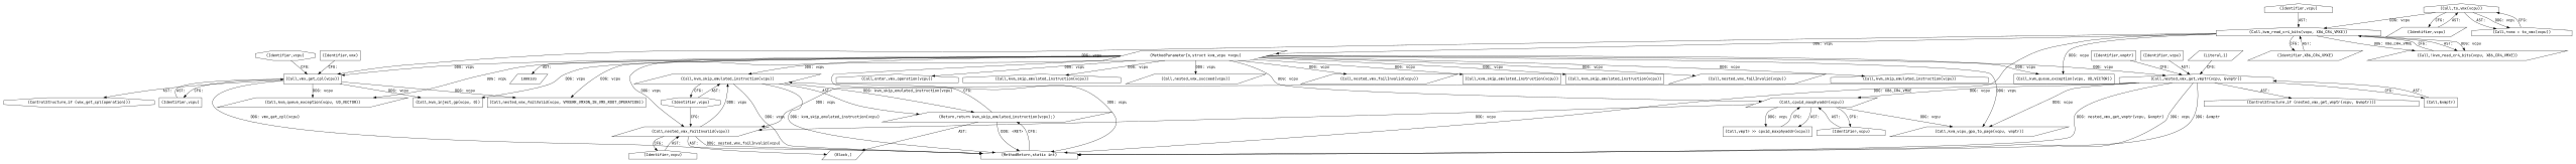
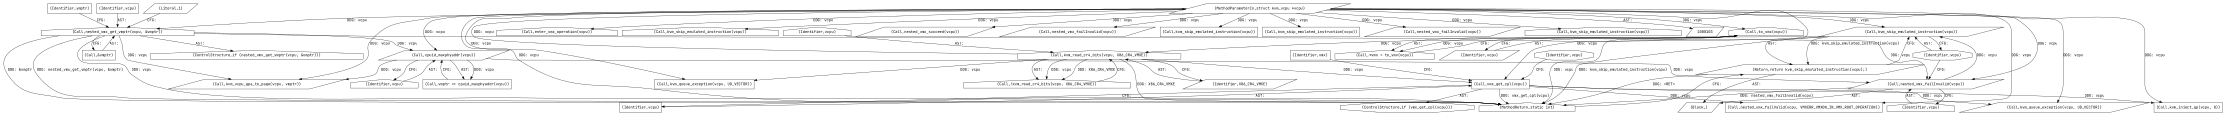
  digraph {
    fontname="JetBrains Mono"
    node [fontname="JetBrains Mono" shape=parallelogram]
    edge [fontname="JetBrains Mono"]
    n1 [label="(Call,kvm_skip_emulated_instruction(vcpu))"]
    n2 [label="(Return,return kvm_skip_emulated_instruction(vcpu);)"]
    n3 [label="(Identifier,vcpu)" shape=octagon]
    n4 [label="(MethodReturn,static int)" shape=house]
    n5 [label="(Block,)"]
    n6 [label="(Call,nested_vmx_failInvalid(vcpu))"]
    n7 [label="(Identifier,vcpu)" shape=house]
    n8 [label="(Call,cpuid_maxphyaddr(vcpu))"]
    n9 [label="(Identifier,vcpu)" shape=house]
    n10 [label="(Call,kvm_vcpu_gpa_to_page(vcpu, vmptr))"]
    n11 [label="(Call,vmptr >> cpuid_maxphyaddr(vcpu))" shape=box]
    n12 [label="(Call,nested_vmx_get_vmptr(vcpu, &vmptr))" shape=house]
    n13 [label="(ControlStructure,if (nested_vmx_get_vmptr(vcpu, &vmptr)))" shape=house]
    n14 [label="(Call,&vmptr)" shape=box]
    n15 [label="(Call,vmx_get_cpl(vcpu))" shape=box]
    n16 [label="(Call,kvm_queue_exception(vcpu, UD_VECTOR))"]
-   n17 [label="(ControlStructure,if (vmx_get_cpl(operation)))" shape=octagon]
+   n17 [label="(ControlStructure,if (vmx_get_cpl(vcpu)))" shape=octagon]
    n18 [label="(Call,kvm_inject_gp(vcpu, 0))" shape=box]
    n19 [label="(Identifier,vcpu)" shape=box]
    n20 [label="(Call,nested_vmx_failValid(vcpu, VMXERR_VMXON_IN_VMX_ROOT_OPERATION))" shape=box]
    n21 [label="(Call,kvm_read_cr4_bits(vcpu, X86_CR4_VMXE))" shape=house]
    n22 [label="(Call,kvm_queue_exception(vcpu, UD_VECTOR))" shape=box]
    n23 [label="(Identifier,X86_CR4_VMXE)"]
-   n24 [label="(Call,!kvm_read_cr4_bits(vcpu, X86_CR4_VMXE))"]
+   n24 [label="(Call,!kvm_read_cr4_bits(vcpu, X86_CR4_VMXE))" shape=house]
    n25 [label="(MethodParameterIn,struct kvm_vcpu *vcpu)"]
    n26 [label="(Call,to_vmx(vcpu))" shape=house]
    n27 [label="(Identifier,vcpu)"]
    n28 [label="(Call,*vmx = to_vmx(vcpu))" shape=house]
    n29 [label="(Call,enter_vmx_operation(vcpu))" shape=house]
    n30 [label="(Call,kvm_skip_emulated_instruction(vcpu))" shape=house]
    n31 [label="(Call,nested_vmx_succeed(vcpu))"]
    n32 [label="(Call,nested_vmx_failInvalid(vcpu))"]
    n33 [label="(Call,kvm_skip_emulated_instruction(vcpu))" shape=box]
    n34 [label="(Call,kvm_skip_emulated_instruction(vcpu))" shape=box]
    n35 [label="(Call,nested_vmx_failInvalid(vcpu))"]
    n36 [label="(Call,kvm_skip_emulated_instruction(vcpu))" shape=house]
    1000103
    n38 [label="(Identifier,vmptr)" shape=box]
    n39 [label="(Identifier,vcpu)" shape=house]
    n40 [label="(Identifier,vcpu)" shape=octagon]
    n41 [label="(Identifier,vmx)" shape=box]
    n42 [label="(Identifier,vcpu)" shape=box]
    n43 [label="(Literal,1)"]
    n1 -> n2 [label="AST: "]
    n1 -> n2 [label="DDG: kvm_skip_emulated_instruction(vcpu)"]
    n1 -> n3 [label="CFG: "]
    n1 -> n4 [label="DDG: vcpu"]
    n1 -> n4 [label="DDG: kvm_skip_emulated_instruction(vcpu)"]
    n2 -> n1 [label="CFG: "]
    n2 -> n4 [label="DDG: <RET>"]
    n2 -> n5 [label="AST: "]
    n3 -> n1 [label="AST: "]
    n3 -> n6 [label="CFG: "]
    n4 -> n2 [label="CFG: "]
    n6 -> n1 [label="DDG: vcpu"]
    n6 -> n4 [label="DDG: nested_vmx_failInvalid(vcpu)"]
    n6 -> n5 [label="AST: "]
    n6 -> n7 [label="CFG: "]
    n7 -> n6 [label="AST: "]
    n8 -> n6 [label="DDG: vcpu"]
    n8 -> n9 [label="CFG: "]
    n8 -> n10 [label="DDG: vcpu"]
    n8 -> n11 [label="AST: "]
    n8 -> n11 [label="DDG: vcpu"]
    n9 -> n8 [label="AST: "]
    n11 -> n8 [label="CFG: "]
    n12 -> n4 [label="DDG: nested_vmx_get_vmptr(vcpu, &vmptr)"]
    n12 -> n4 [label="DDG: vcpu"]
    n12 -> n4 [label="DDG: &vmptr"]
    n12 -> n6 [label="DDG: vcpu"]
    n12 -> n8 [label="DDG: vcpu"]
    n12 -> n10 [label="DDG: vcpu"]
    n12 -> n13 [label="AST: "]
    n12 -> n14 [label="CFG: "]
    n14 -> n12 [label="AST: "]
    n15 -> n4 [label="DDG: vmx_get_cpl(vcpu)"]
    n15 -> n16 [label="DDG: vcpu"]
    n15 -> n17 [label="AST: "]
    n15 -> n18 [label="DDG: vcpu"]
    n15 -> n19 [label="CFG: "]
    n15 -> n20 [label="DDG: vcpu"]
    n19 -> n15 [label="AST: "]
    n21 -> n4 [label="DDG: X86_CR4_VMXE"]
    n21 -> n15 [label="DDG: vcpu"]
    n21 -> n22 [label="DDG: vcpu"]
    n21 -> n23 [label="CFG: "]
    n21 -> n24 [label="AST: "]
    n21 -> n24 [label="DDG: vcpu"]
    n21 -> n24 [label="DDG: X86_CR4_VMXE"]
    n21 -> n25 [label="DDG: vcpu"]
    n23 -> n21 [label="AST: "]
    n24 -> n21 [label="CFG: "]
    n25 -> n1 [label="DDG: vcpu"]
    n25 -> n4 [label="DDG: vcpu"]
    n25 -> n6 [label="DDG: vcpu"]
    n25 -> n8 [label="DDG: vcpu"]
    n25 -> n10 [label="DDG: vcpu"]
    n25 -> n12 [label="DDG: vcpu"]
    n25 -> n15 [label="DDG: vcpu"]
    n25 -> n16 [label="DDG: vcpu"]
    n25 -> n18 [label="DDG: vcpu"]
    n25 -> n20 [label="DDG: vcpu"]
    n25 -> n22 [label="DDG: vcpu"]
+   n25 -> n26 [label="DDG: vcpu"]
    n25 -> n29 [label="DDG: vcpu"]
    n25 -> n30 [label="DDG: vcpu"]
    n25 -> n31 [label="DDG: vcpu"]
    n25 -> n32 [label="DDG: vcpu"]
    n25 -> n33 [label="DDG: vcpu"]
    n25 -> n34 [label="DDG: vcpu"]
    n25 -> n35 [label="DDG: vcpu"]
    n25 -> n36 [label="DDG: vcpu"]
    n25 -> 1000103 [label="AST: "]
    n26 -> n21 [label="DDG: vcpu"]
    n26 -> n27 [label="CFG: "]
    n26 -> n28 [label="AST: "]
    n26 -> n28 [label="DDG: vcpu"]
    n27 -> n26 [label="AST: "]
    n28 -> n26 [label="CFG: "]
    n38 -> n12 [label="CFG: "]
    n39 -> n21 [label="AST: "]
    n40 -> n15 [label="CFG: "]
    n41 -> n15 [label="CFG: "]
    n42 -> n12 [label="AST: "]
    n43 -> n12 [label="CFG: "]
  }
